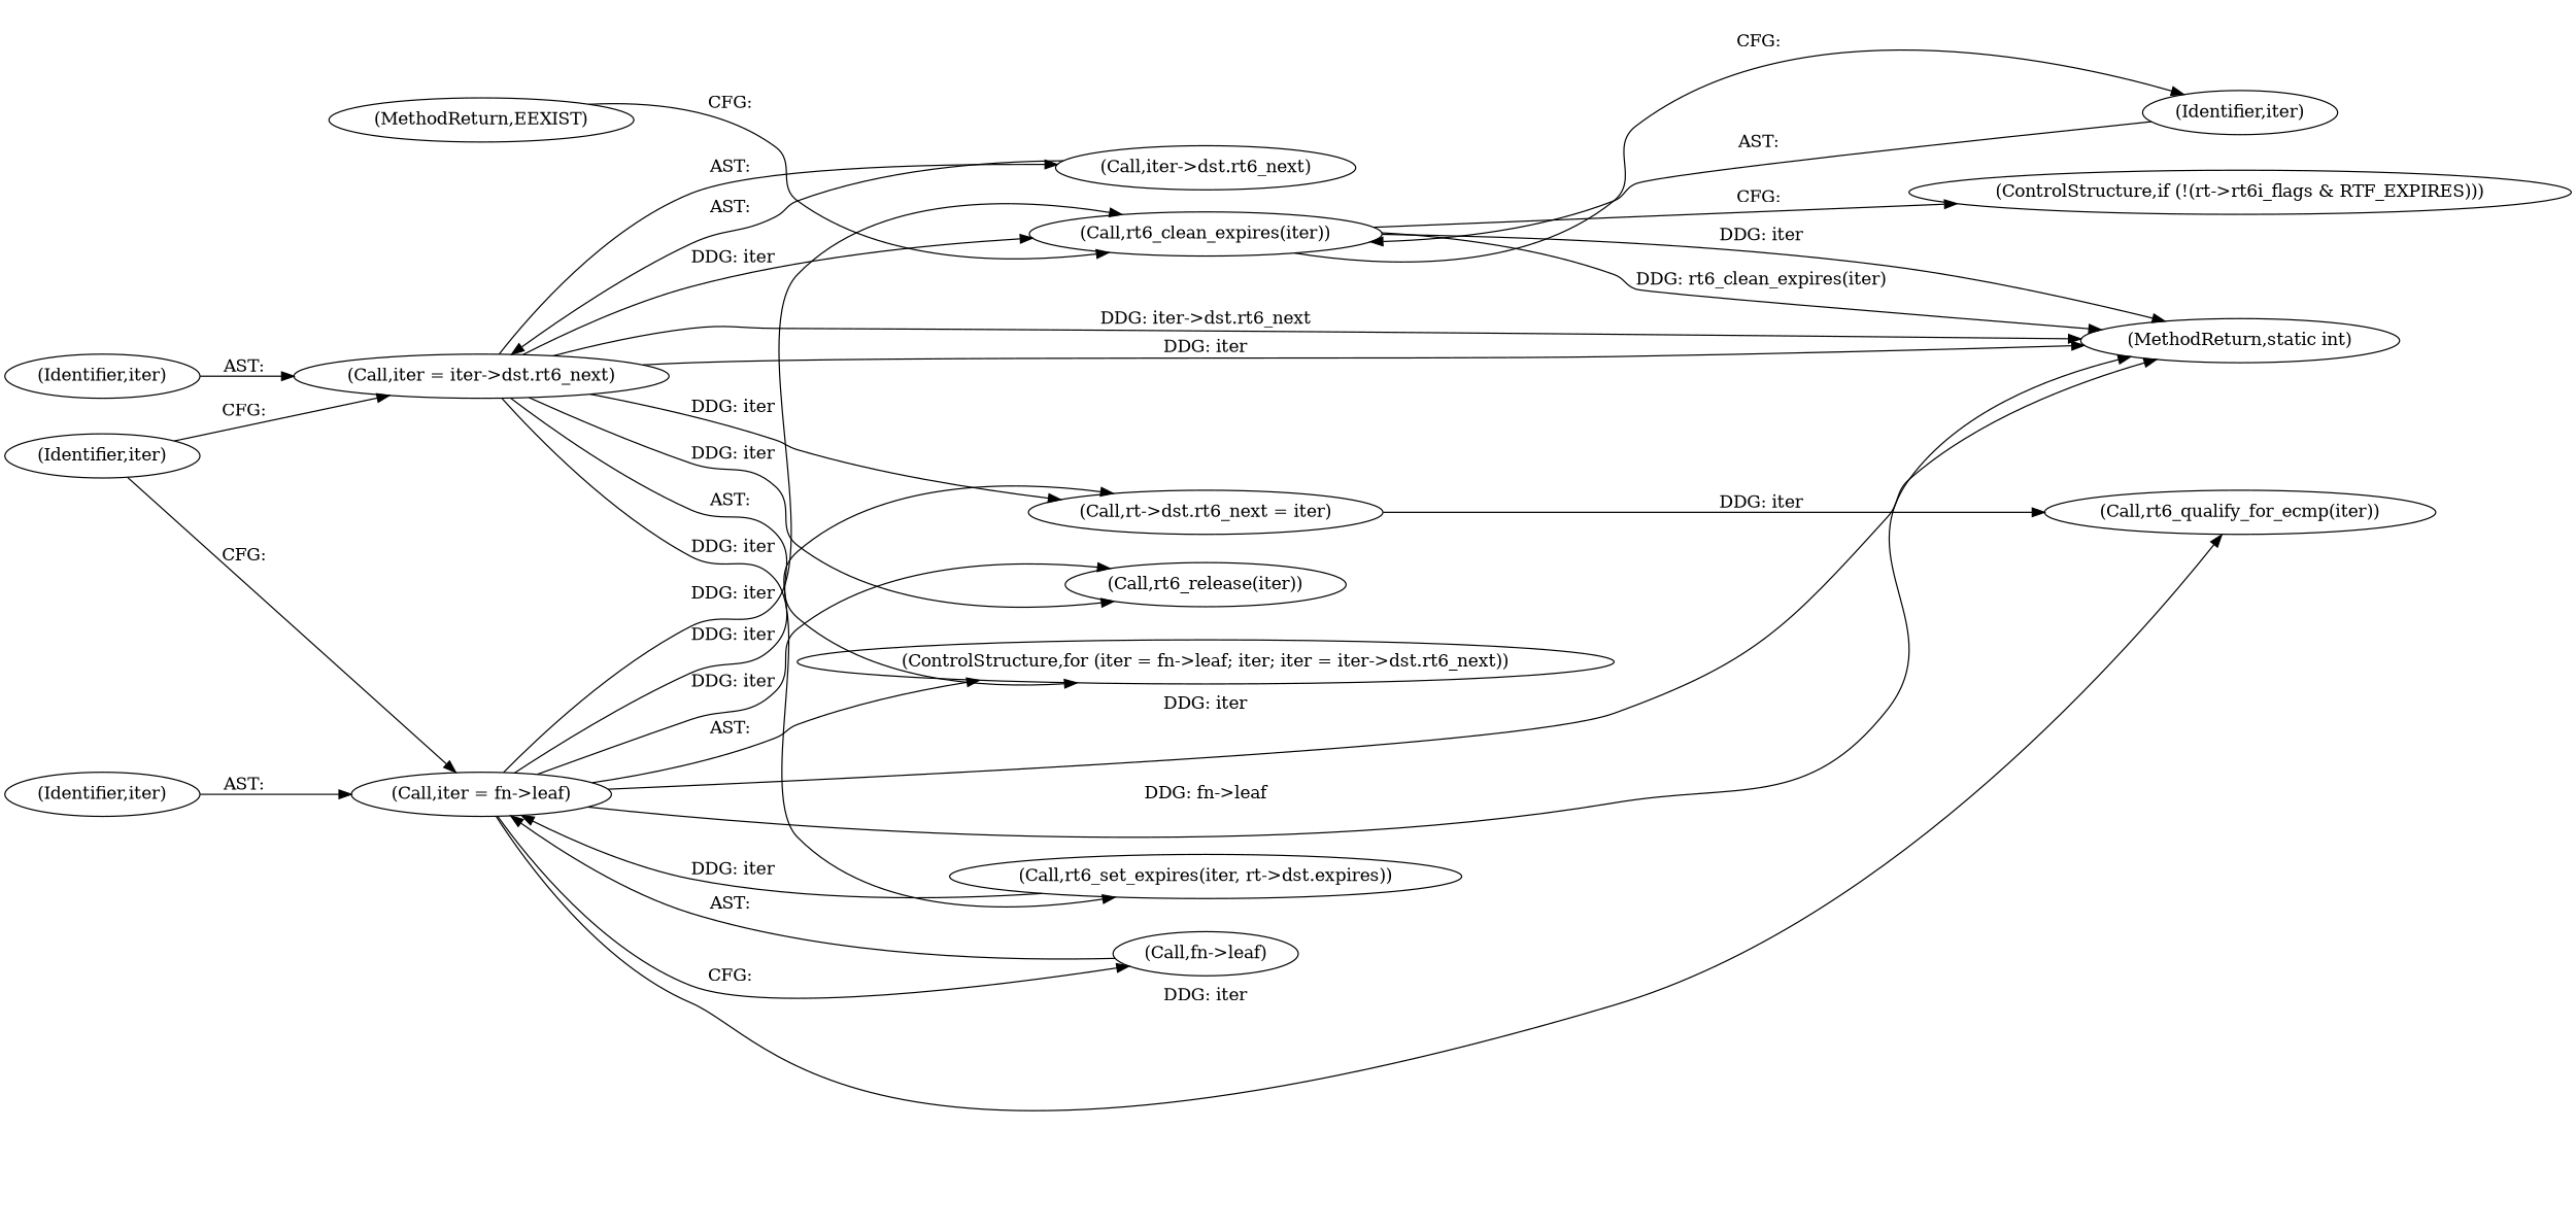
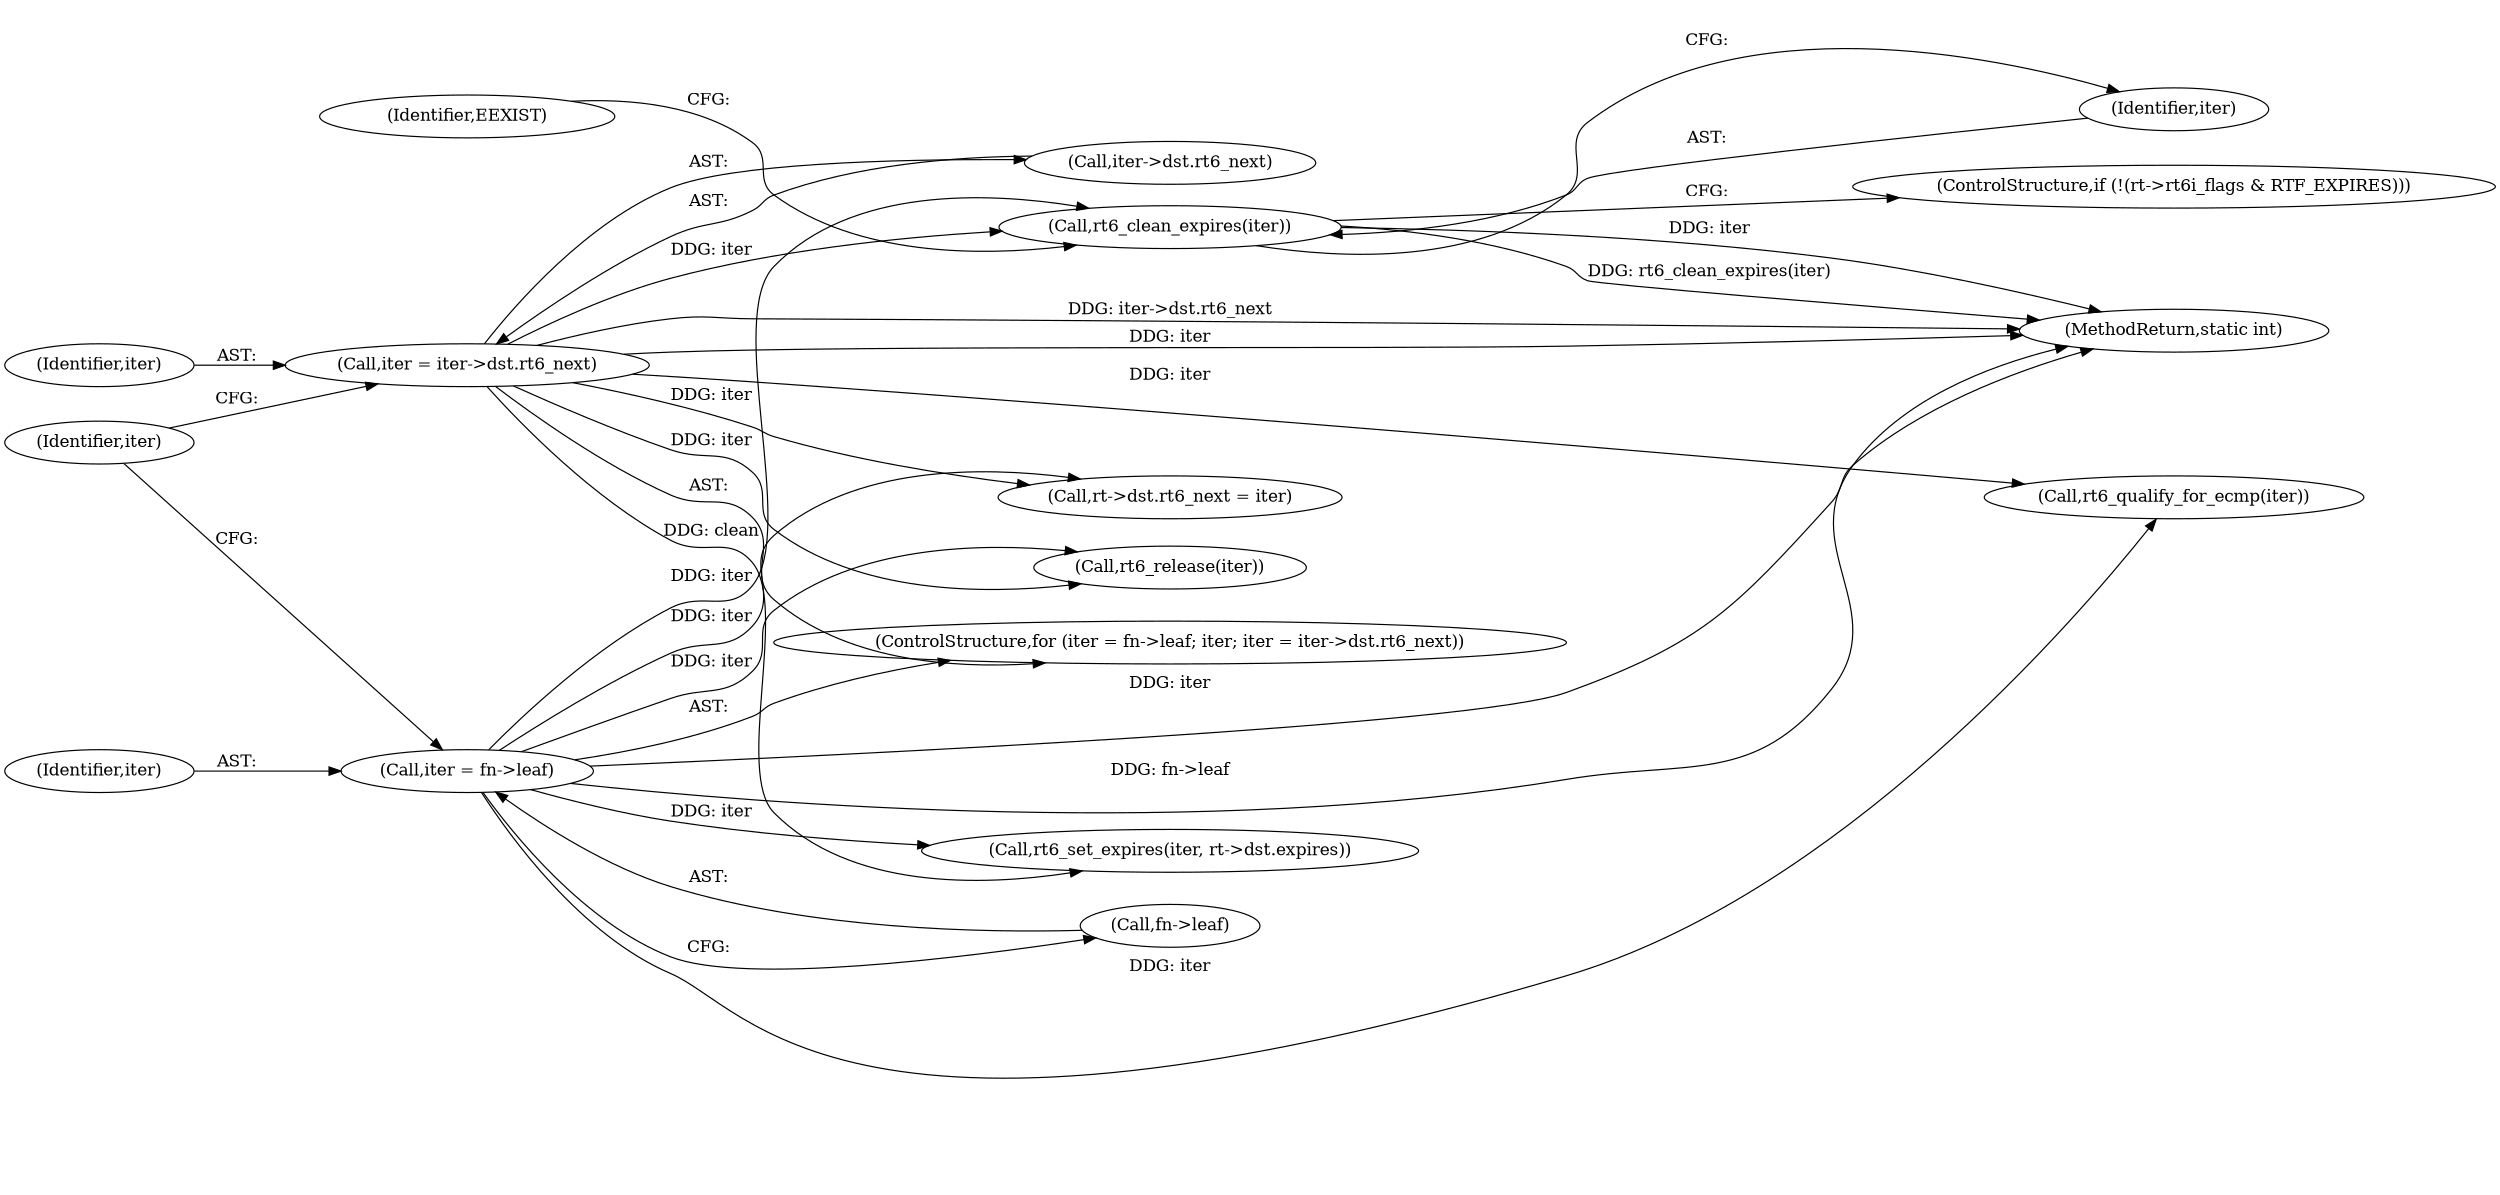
  digraph {
    rankdir=LR
    n1 [label="(Call,rt6_clean_expires(iter))"]
    n2 [label="(MethodReturn,static int)"]
    n3 [label="(ControlStructure,if (!(rt->rt6i_flags & RTF_EXPIRES)))"]
    n4 [label="(Identifier,iter)"]
    n5 [label="(Call,iter = fn->leaf)"]
    n6 [label="(Call,rt6_release(iter))"]
    n7 [label="(ControlStructure,for (iter = fn->leaf; iter; iter = iter->dst.rt6_next))"]
    n8 [label="(Call,fn->leaf)"]
    n9 [label="(Call,rt->dst.rt6_next = iter)"]
    n10 [label="(Call,rt6_set_expires(iter, rt->dst.expires))"]
    n11 [label="(Call,rt6_qualify_for_ecmp(iter))"]
    n12 [label="(Call,iter = iter->dst.rt6_next)"]
    n13 [label="(Call,iter->dst.rt6_next)"]
    n14 [label="(Identifier,iter)"]
    n15 [label="(Identifier,iter)"]
    n16 [label="(Identifier,iter)"]
-   n17 [label="(MethodReturn,EEXIST)"]
+   n17 [label="(Identifier,EEXIST)"]
    n1 -> n2 [label="DDG: iter"]
    n1 -> n2 [label="DDG: rt6_clean_expires(iter)"]
    n1 -> n3 [label="CFG: "]
    n1 -> n4 [label="CFG: "]
    n4 -> n1 [label="AST: "]
    n5 -> n1 [label="DDG: iter"]
    n5 -> n2 [label="DDG: iter"]
    n5 -> n2 [label="DDG: fn->leaf"]
    n5 -> n6 [label="DDG: iter"]
    n5 -> n7 [label="AST: "]
    n5 -> n8 [label="CFG: "]
    n5 -> n9 [label="DDG: iter"]
-   n10 -> n5 [label="DDG: iter"]
+   n5 -> n10 [label="DDG: iter"]
    n5 -> n11 [label="DDG: iter"]
    n8 -> n5 [label="AST: "]
    n12 -> n1 [label="DDG: iter"]
    n12 -> n2 [label="DDG: iter->dst.rt6_next"]
    n12 -> n2 [label="DDG: iter"]
    n12 -> n6 [label="DDG: iter"]
    n12 -> n7 [label="AST: "]
    n12 -> n9 [label="DDG: iter"]
-   n12 -> n10 [label="DDG: iter"]
-   n9 -> n11 [label="DDG: iter"]
+   n12 -> n10 [label="DDG: clean"]
+   n12 -> n11 [label="DDG: iter"]
    n12 -> n13 [label="AST: "]
    n13 -> n12 [label="AST: "]
    n14 -> n5 [label="CFG: "]
    n14 -> n12 [label="CFG: "]
    n15 -> n5 [label="AST: "]
    n16 -> n12 [label="AST: "]
    n17 -> n1 [label="CFG: "]
  }
